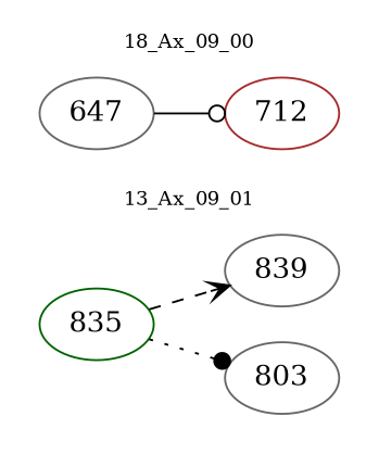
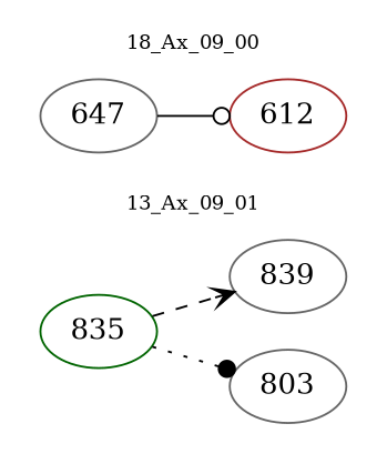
  digraph {
    rankdir=LR
    node [color=gray40]
    edge [color=black]
    n1 [color=darkgreen label=835]
    n2 [label=803]
    n3 [label=839]
    n4 [label=647]
-   n5 [color=brown label=712]
+   n5 [color=brown label=612]
    subgraph cluster_1 {
      color=white
      fontsize=10
      label="13_Ax_09_01"
      n1
      n2
      n3
    }
    subgraph cluster_2 {
      color=white
      fontsize=10
      label="18_Ax_09_00"
      n4
      n5
    }
    n1 -> n2 [arrowhead=dot style=dotted]
    n1 -> n3 [arrowhead=vee style=dashed]
    n4 -> n5 [arrowhead=odot style=solid]
  }
